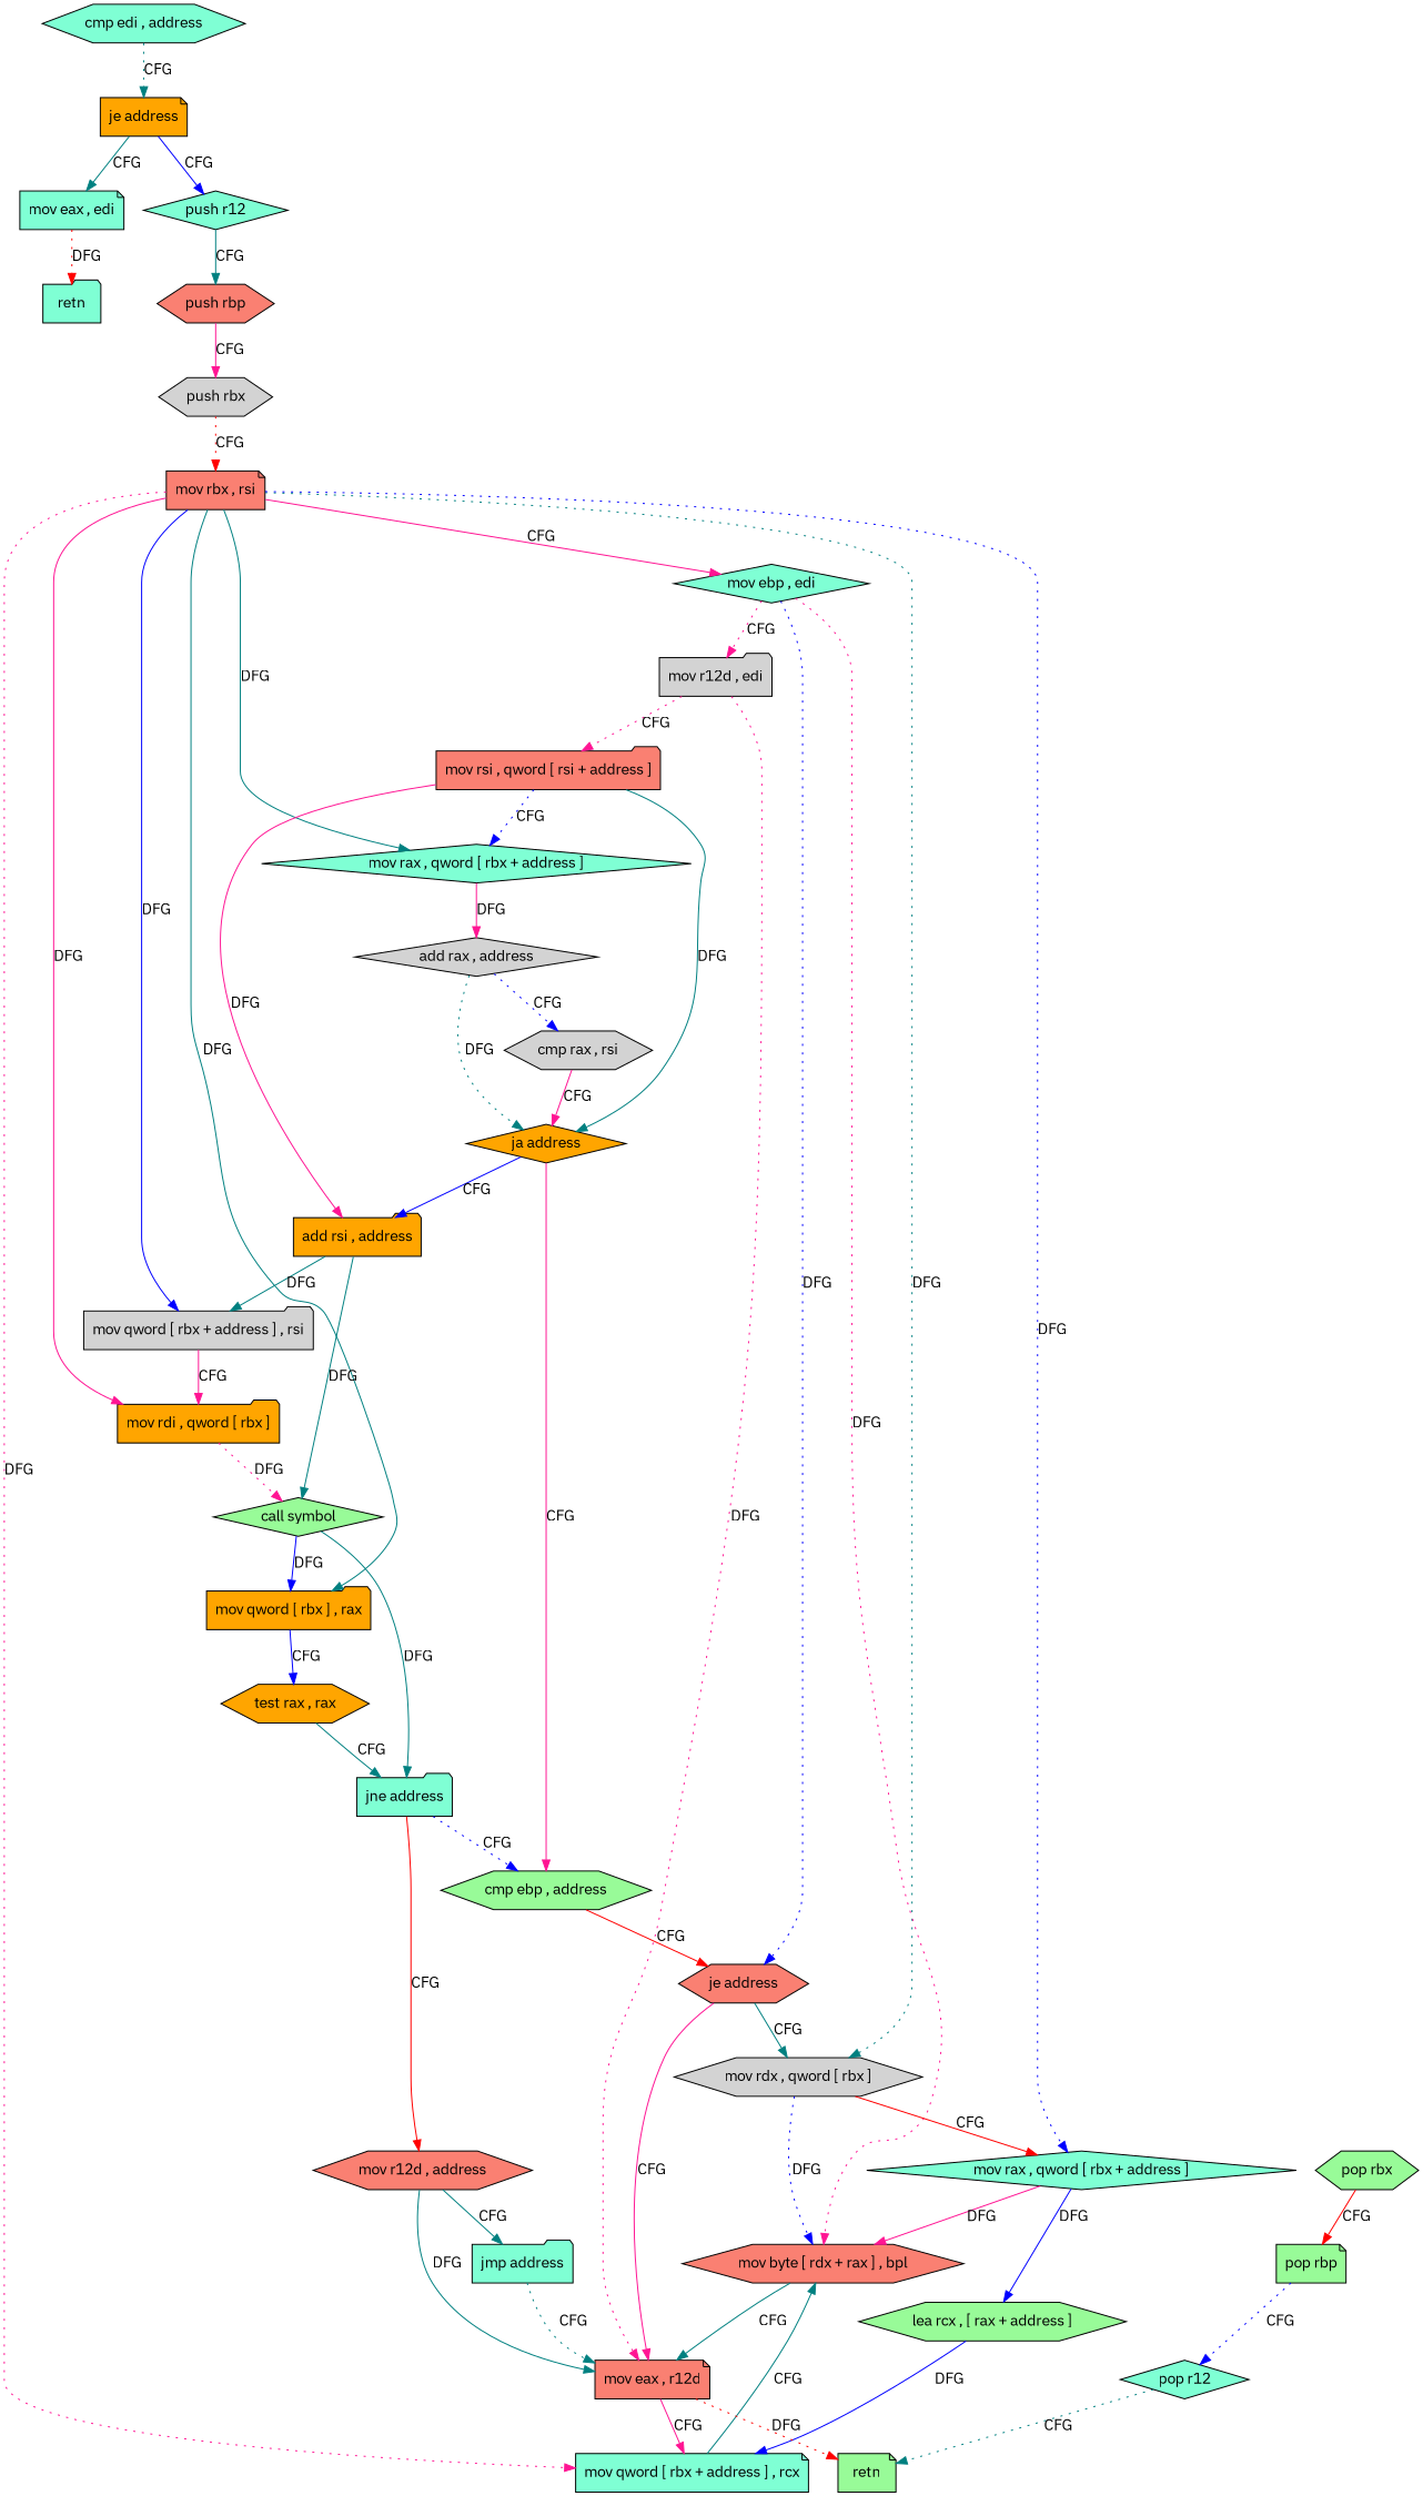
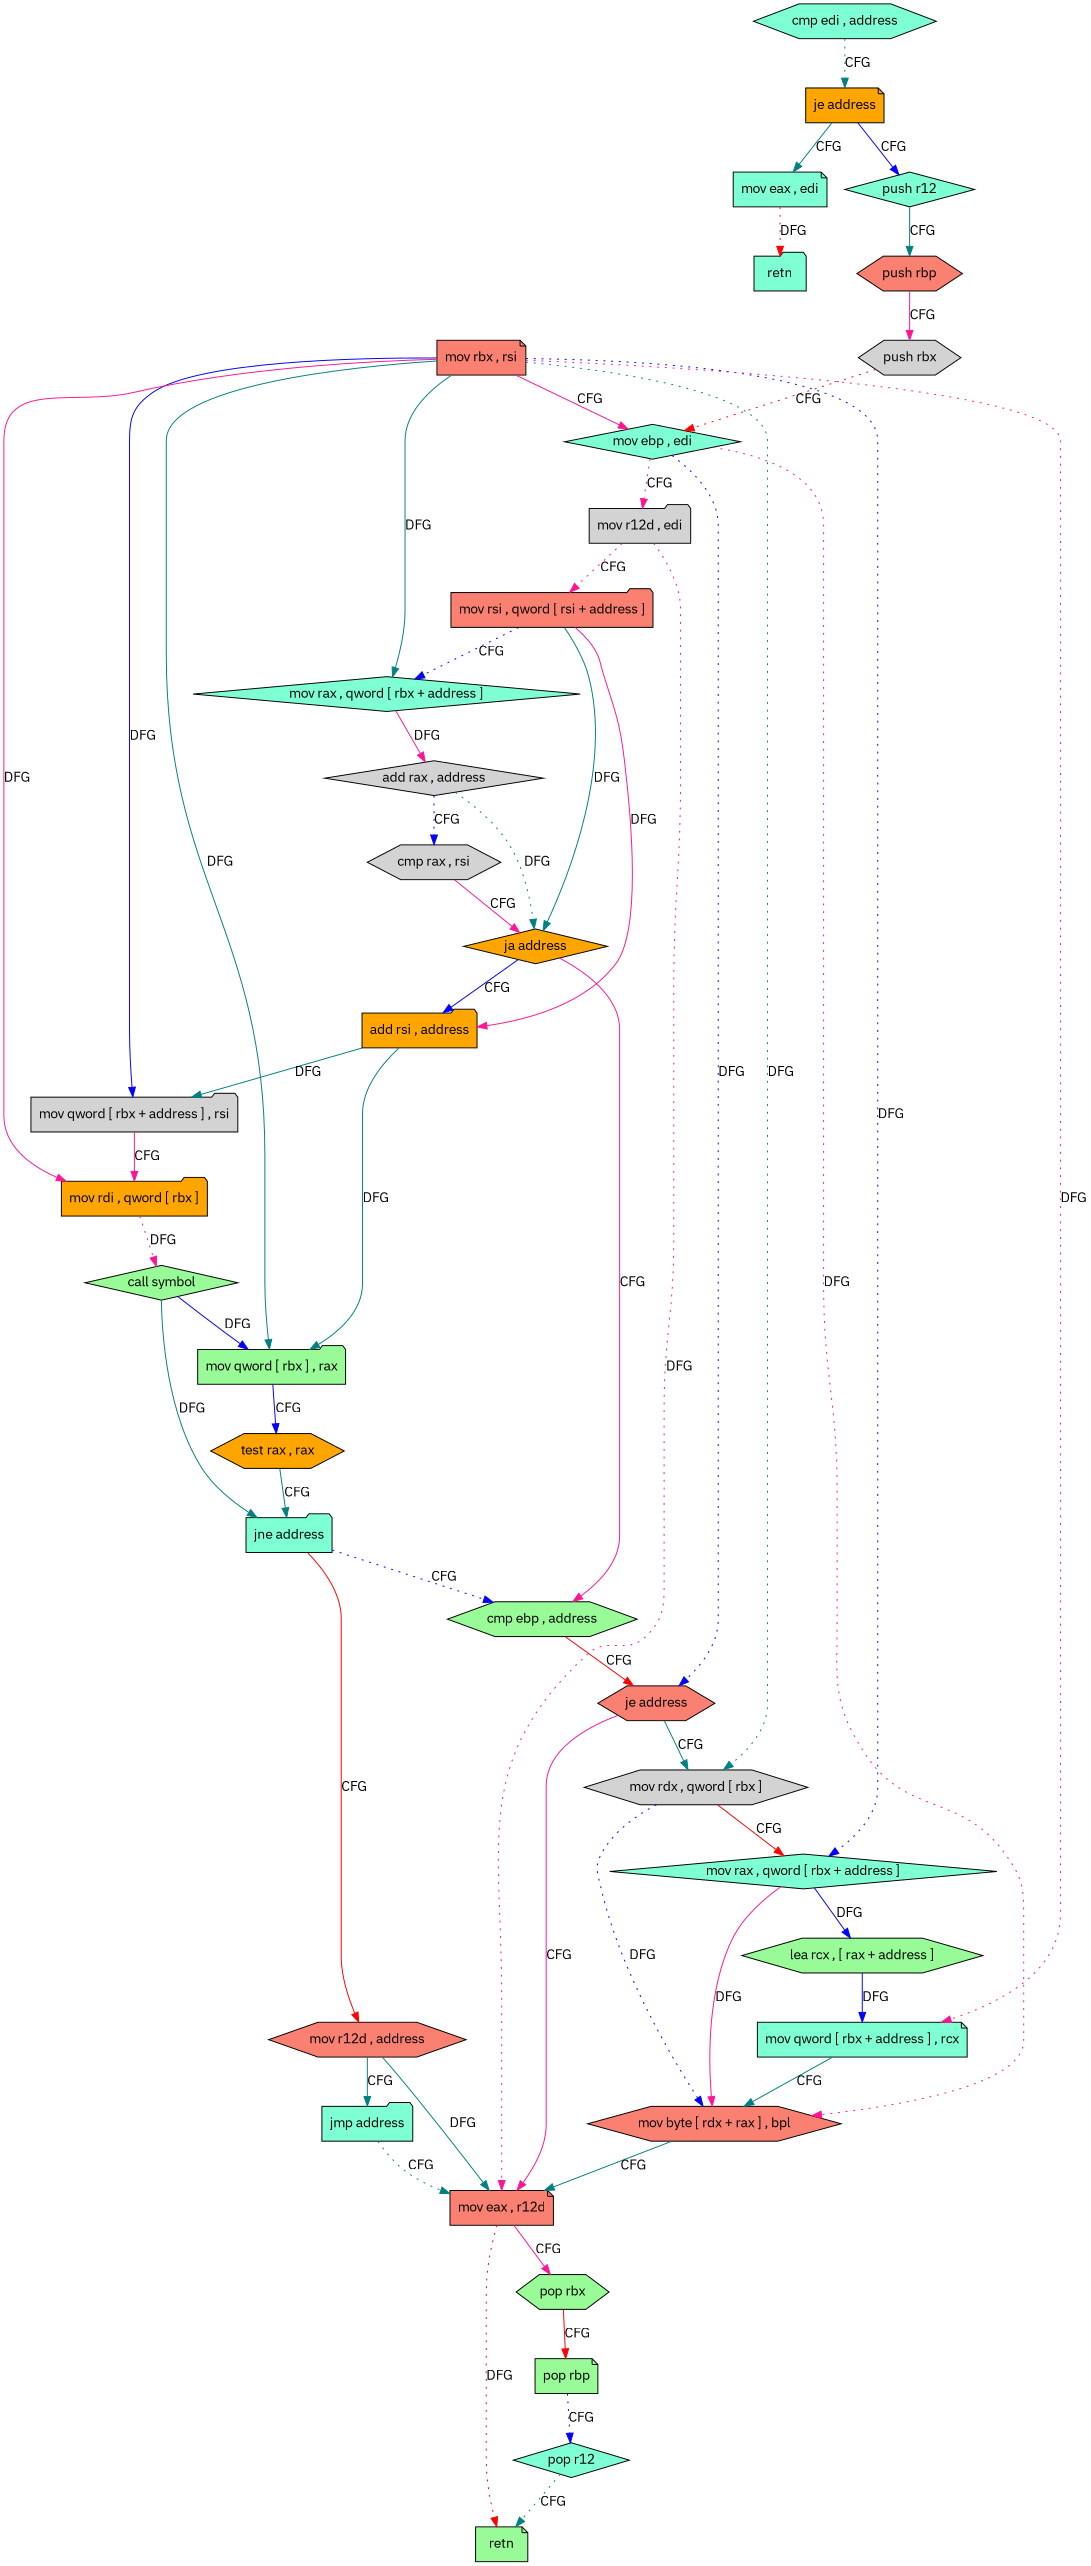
  digraph {
    fontname="IBM Plex Sans"
    node [fillcolor=aquamarine fontname="IBM Plex Sans" shape=hexagon style=filled]
    edge [color=teal fontname="IBM Plex Sans" style=solid]
    n1 [label="cmp edi , address"]
    n2 [fillcolor=orange label="je address" shape=note]
    n3 [label="mov eax , edi" shape=note]
    n4 [label="push r12" shape=diamond]
    n5 [label=retn shape=folder]
    n6 [fillcolor=salmon label="push rbp"]
    n7 [fillcolor=lightgrey label="push rbx"]
    n8 [fillcolor=salmon label="mov rbx , rsi" shape=note]
    n9 [label="mov ebp , edi" shape=diamond]
    n10 [label="mov rax , qword [ rbx + address ]" shape=diamond]
    n11 [fillcolor=lightgrey label="mov qword [ rbx + address ] , rsi" shape=folder]
    n12 [fillcolor=orange label="mov rdi , qword [ rbx ]" shape=folder]
-   n13 [fillcolor=orange label="mov qword [ rbx ] , rax" shape=folder]
+   n13 [fillcolor=palegreen label="mov qword [ rbx ] , rax" shape=folder]
    n14 [fillcolor=lightgrey label="mov rdx , qword [ rbx ]"]
    n15 [label="mov rax , qword [ rbx + address ]" shape=diamond]
    n16 [label="mov qword [ rbx + address ] , rcx" shape=note]
    n17 [fillcolor=lightgrey label="mov r12d , edi" shape=folder]
    n18 [fillcolor=salmon label="je address"]
    n19 [fillcolor=salmon label="mov byte [ rdx + rax ] , bpl"]
    n20 [fillcolor=lightgrey label="add rax , address" shape=diamond]
    n21 [fillcolor=palegreen label="call symbol" shape=diamond]
    n22 [fillcolor=orange label="test rax , rax"]
    n23 [fillcolor=palegreen label="lea rcx , [ rax + address ]"]
    n24 [fillcolor=salmon label="mov rsi , qword [ rsi + address ]" shape=folder]
    n25 [fillcolor=salmon label="mov eax , r12d" shape=note]
    n26 [fillcolor=orange label="ja address" shape=diamond]
    n27 [fillcolor=orange label="add rsi , address" shape=folder]
    n28 [fillcolor=palegreen label="pop rbx"]
    n29 [fillcolor=palegreen label=retn shape=note]
    n30 [fillcolor=palegreen label="cmp ebp , address"]
    n31 [fillcolor=lightgrey label="cmp rax , rsi"]
    n32 [label="jne address" shape=folder]
    n33 [fillcolor=salmon label="mov r12d , address"]
    n34 [label="jmp address" shape=folder]
    n35 [fillcolor=palegreen label="pop rbp" shape=note]
    n36 [label="pop r12" shape=diamond]
    n1 -> n2 [label=CFG style=dotted]
    n2 -> n3 [label=CFG]
    n2 -> n4 [color=blue label=CFG]
    n3 -> n5 [color=red label=DFG style=dotted]
    n4 -> n6 [label=CFG]
    n6 -> n7 [color=deeppink label=CFG]
-   n7 -> n8 [color=red label=CFG style=dotted]
+   n7 -> n9 [color=red label=CFG style=dotted]
    n8 -> n9 [color=deeppink label=CFG]
    n8 -> n10 [label=DFG]
    n8 -> n11 [color=blue label=DFG]
    n8 -> n12 [color=deeppink label=DFG]
    n8 -> n13 [label=DFG]
    n8 -> n14 [label=DFG style=dotted]
    n8 -> n15 [color=blue label=DFG style=dotted]
    n8 -> n16 [color=deeppink label=DFG style=dotted]
    n9 -> n17 [color=deeppink label=CFG style=dotted]
    n9 -> n18 [color=blue label=DFG style=dotted]
    n9 -> n19 [color=deeppink label=DFG style=dotted]
    n10 -> n20 [color=deeppink label=DFG]
    n11 -> n12 [color=deeppink label=CFG]
    n12 -> n21 [color=deeppink label=DFG style=dotted]
    n13 -> n22 [color=blue label=CFG]
    n14 -> n15 [color=red label=CFG]
    n14 -> n19 [color=blue label=DFG style=dotted]
    n15 -> n19 [color=deeppink label=DFG]
    n15 -> n23 [color=blue label=DFG]
    n16 -> n19 [label=CFG]
    n17 -> n24 [color=deeppink label=CFG style=dotted]
    n17 -> n25 [color=deeppink label=DFG style=dotted]
    n18 -> n14 [label=CFG]
    n18 -> n25 [color=deeppink label=CFG]
    n19 -> n25 [label=CFG]
    n20 -> n26 [label=DFG style=dotted]
    n20 -> n31 [color=blue label=CFG style=dotted]
    n21 -> n13 [color=blue label=DFG]
    n21 -> n32 [label=DFG]
    n22 -> n32 [label=CFG]
    n23 -> n16 [color=blue label=DFG]
    n24 -> n10 [color=blue label=CFG style=dotted]
    n24 -> n26 [label=DFG]
    n24 -> n27 [color=deeppink label=DFG]
-   n25 -> n16 [color=deeppink label=CFG]
+   n25 -> n28 [color=deeppink label=CFG]
    n25 -> n29 [color=red label=DFG style=dotted]
    n26 -> n27 [color=blue label=CFG]
    n26 -> n30 [color=deeppink label=CFG]
    n27 -> n11 [label=DFG]
-   n27 -> n21 [label=DFG]
+   n27 -> n13 [label=DFG]
    n28 -> n35 [color=red label=CFG]
    n30 -> n18 [color=red label=CFG]
    n31 -> n26 [color=deeppink label=CFG]
    n32 -> n30 [color=blue label=CFG style=dotted]
    n32 -> n33 [color=red label=CFG]
    n33 -> n25 [label=DFG]
    n33 -> n34 [label=CFG]
    n34 -> n25 [label=CFG style=dotted]
    n35 -> n36 [color=blue label=CFG style=dotted]
    n36 -> n29 [label=CFG style=dotted]
  }
